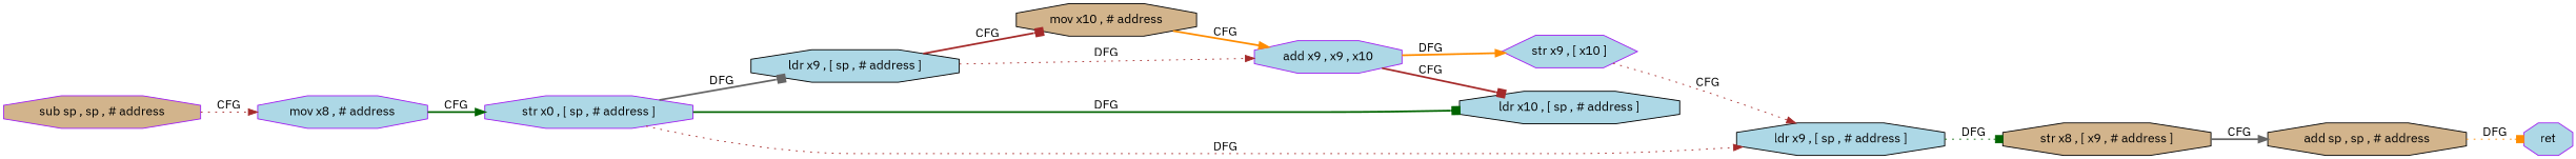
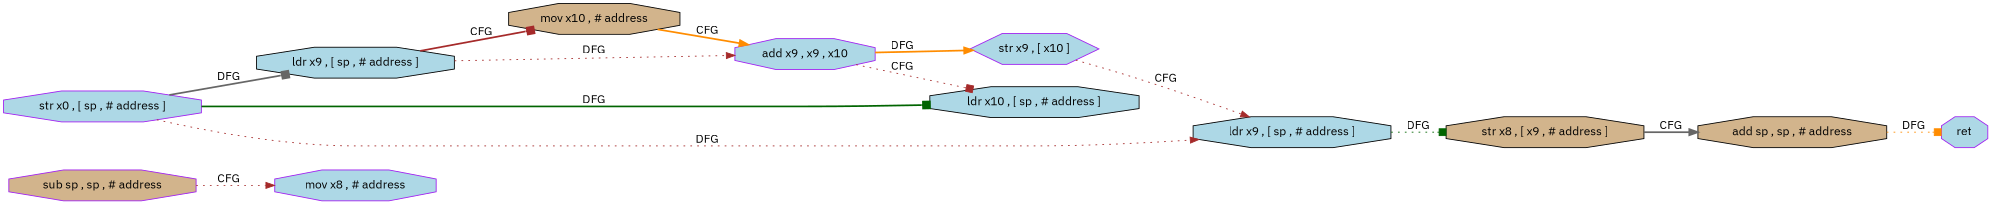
  digraph {
    fontname="IBM Plex Sans"
    rankdir=LR
    node [color=purple fillcolor=lightblue fontname="IBM Plex Sans" shape=octagon style=filled]
    edge [arrowhead=normal color=brown fontname="IBM Plex Sans" style=bold]
    n1 [fillcolor=tan label="sub sp , sp , # address"]
    n2 [label="mov x8 , # address"]
    n3 [label="str x0 , [ sp , # address ]"]
    n4 [color=black label="ldr x9 , [ sp , # address ]"]
    n5 [color=black label="ldr x10 , [ sp , # address ]"]
    n6 [color=black label="ldr x9 , [ sp , # address ]"]
    n7 [color=black fillcolor=tan label="mov x10 , # address"]
    n8 [label="add x9 , x9 , x10"]
    n9 [color=black fillcolor=tan label="str x8 , [ x9 , # address ]"]
    n10 [label="str x9 , [ x10 ]" shape=hexagon]
    n11 [color=black fillcolor=tan label="add sp , sp , # address"]
    n12 [label=ret]
    n1 -> n2 [label=CFG style=dotted]
-   n2 -> n3 [color=darkgreen label=CFG]
    n3 -> n4 [arrowhead=box color=gray40 label=DFG]
    n3 -> n5 [arrowhead=box color=darkgreen label=DFG]
    n3 -> n6 [label=DFG style=dotted]
    n4 -> n7 [arrowhead=box label=CFG]
    n4 -> n8 [label=DFG style=dotted]
    n6 -> n9 [arrowhead=box color=darkgreen label=DFG style=dotted]
    n7 -> n8 [color=darkorange label=CFG]
-   n8 -> n5 [arrowhead=box label=CFG]
+   n8 -> n5 [arrowhead=box label=CFG style=dotted]
    n8 -> n10 [color=darkorange label=DFG]
    n9 -> n11 [color=gray40 label=CFG]
    n10 -> n6 [label=CFG style=dotted]
    n11 -> n12 [arrowhead=box color=darkorange label=DFG style=dotted]
  }
